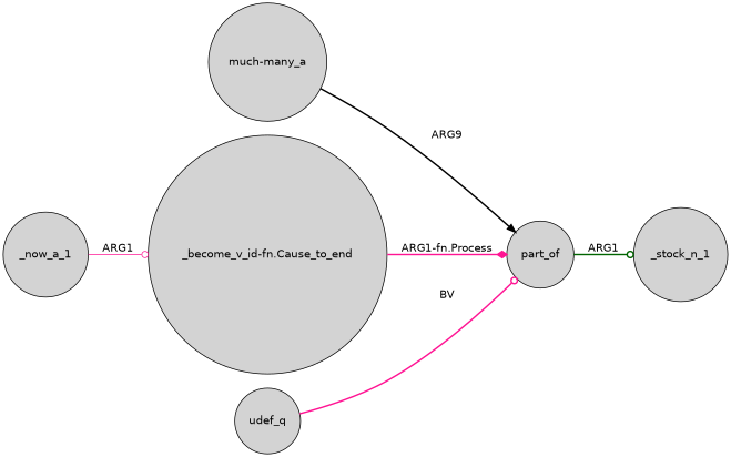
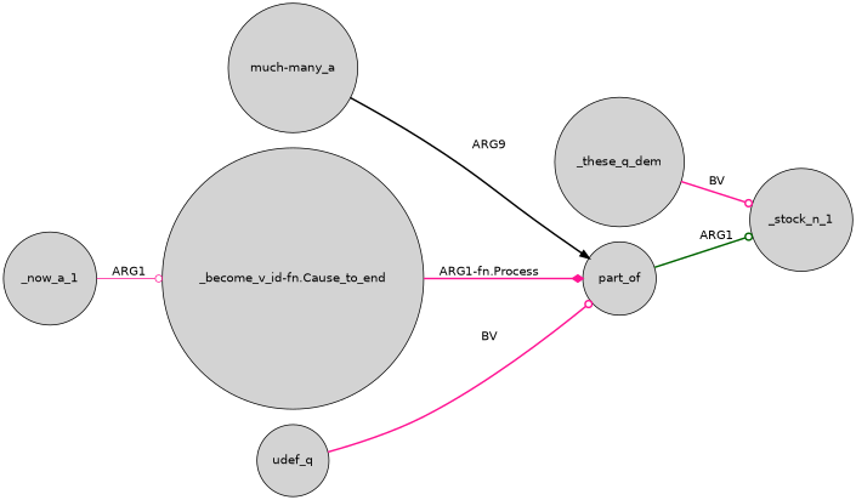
  digraph {
    fontname="DejaVu Sans"
    rankdir=LR
    node [fontname="DejaVu Sans" shape=circle style=filled]
    edge [arrowhead=odot color=deeppink fontname="DejaVu Sans" style=bold]
    part_of
    _stock_n_1
    "much-many_a"
    "_become_v_id-fn.Cause_to_end"
+   _these_q_dem
    udef_q
    _now_a_1
    part_of -> _stock_n_1 [color=darkgreen label=ARG1]
    "much-many_a" -> part_of [arrowhead=normal color=black label=ARG9]
    "_become_v_id-fn.Cause_to_end" -> part_of [arrowhead=diamond label="ARG1-fn.Process"]
+   _these_q_dem -> _stock_n_1 [label=BV]
    udef_q -> part_of [label=BV]
    _now_a_1 -> "_become_v_id-fn.Cause_to_end" [label=ARG1 style=solid]
  }
